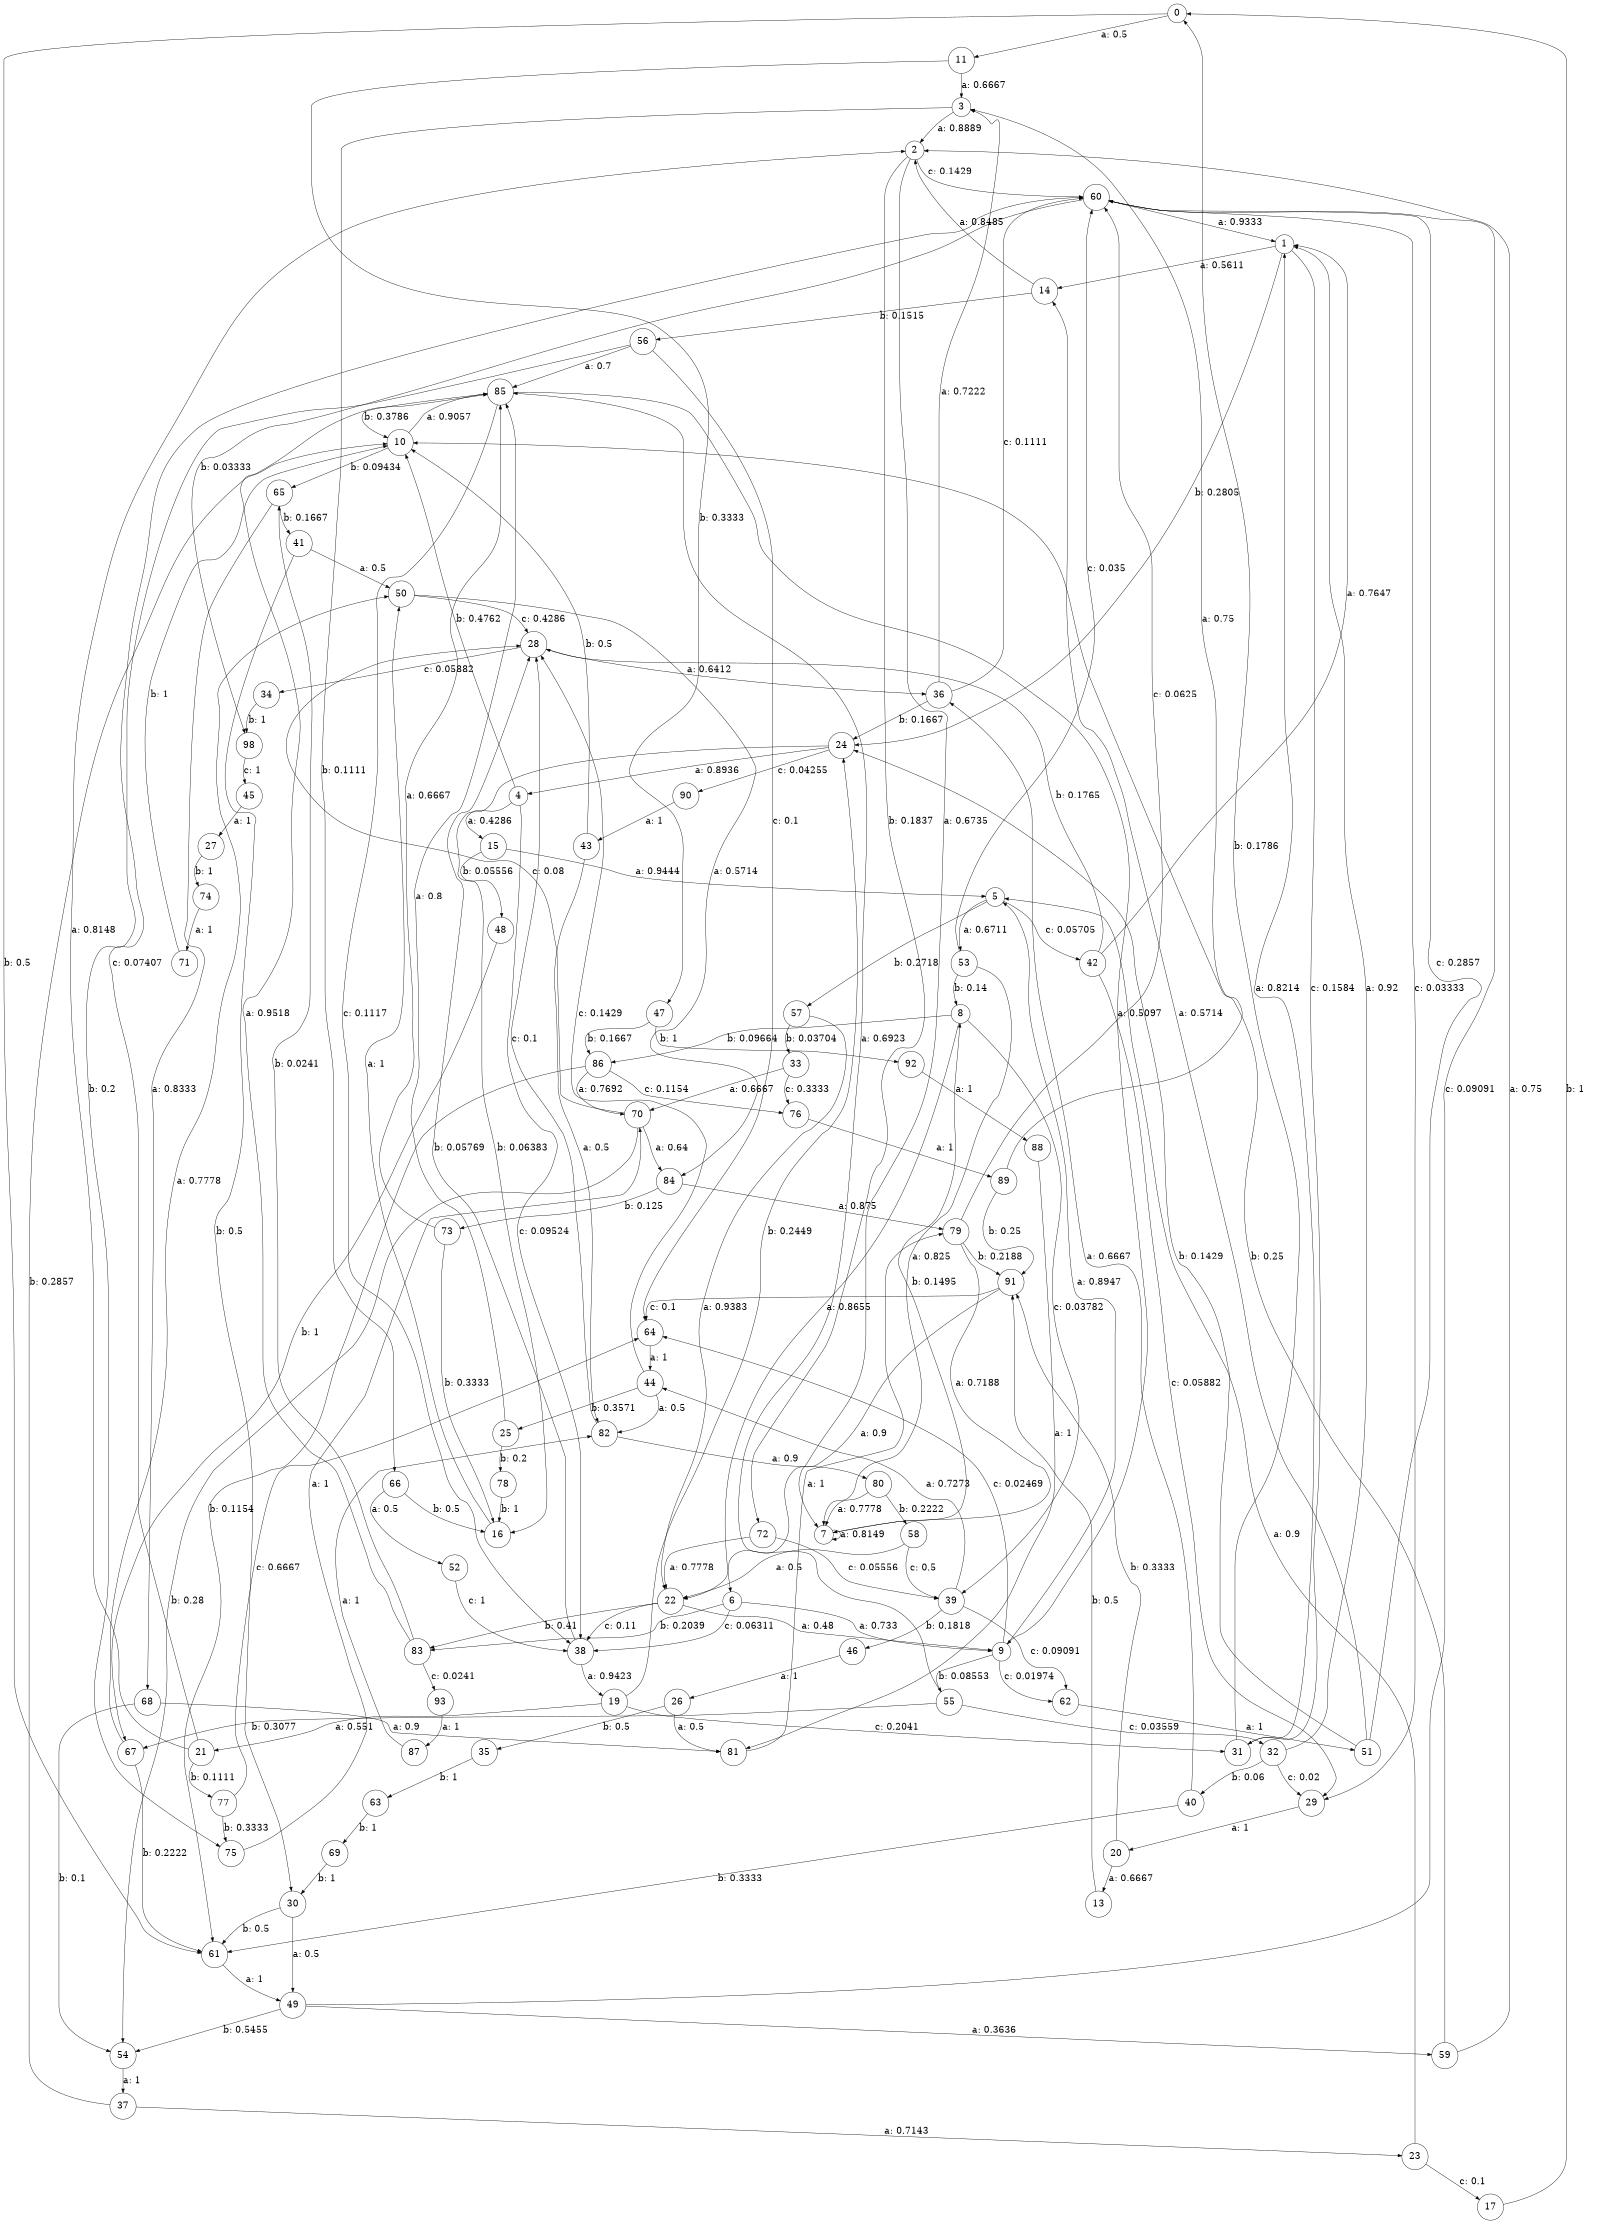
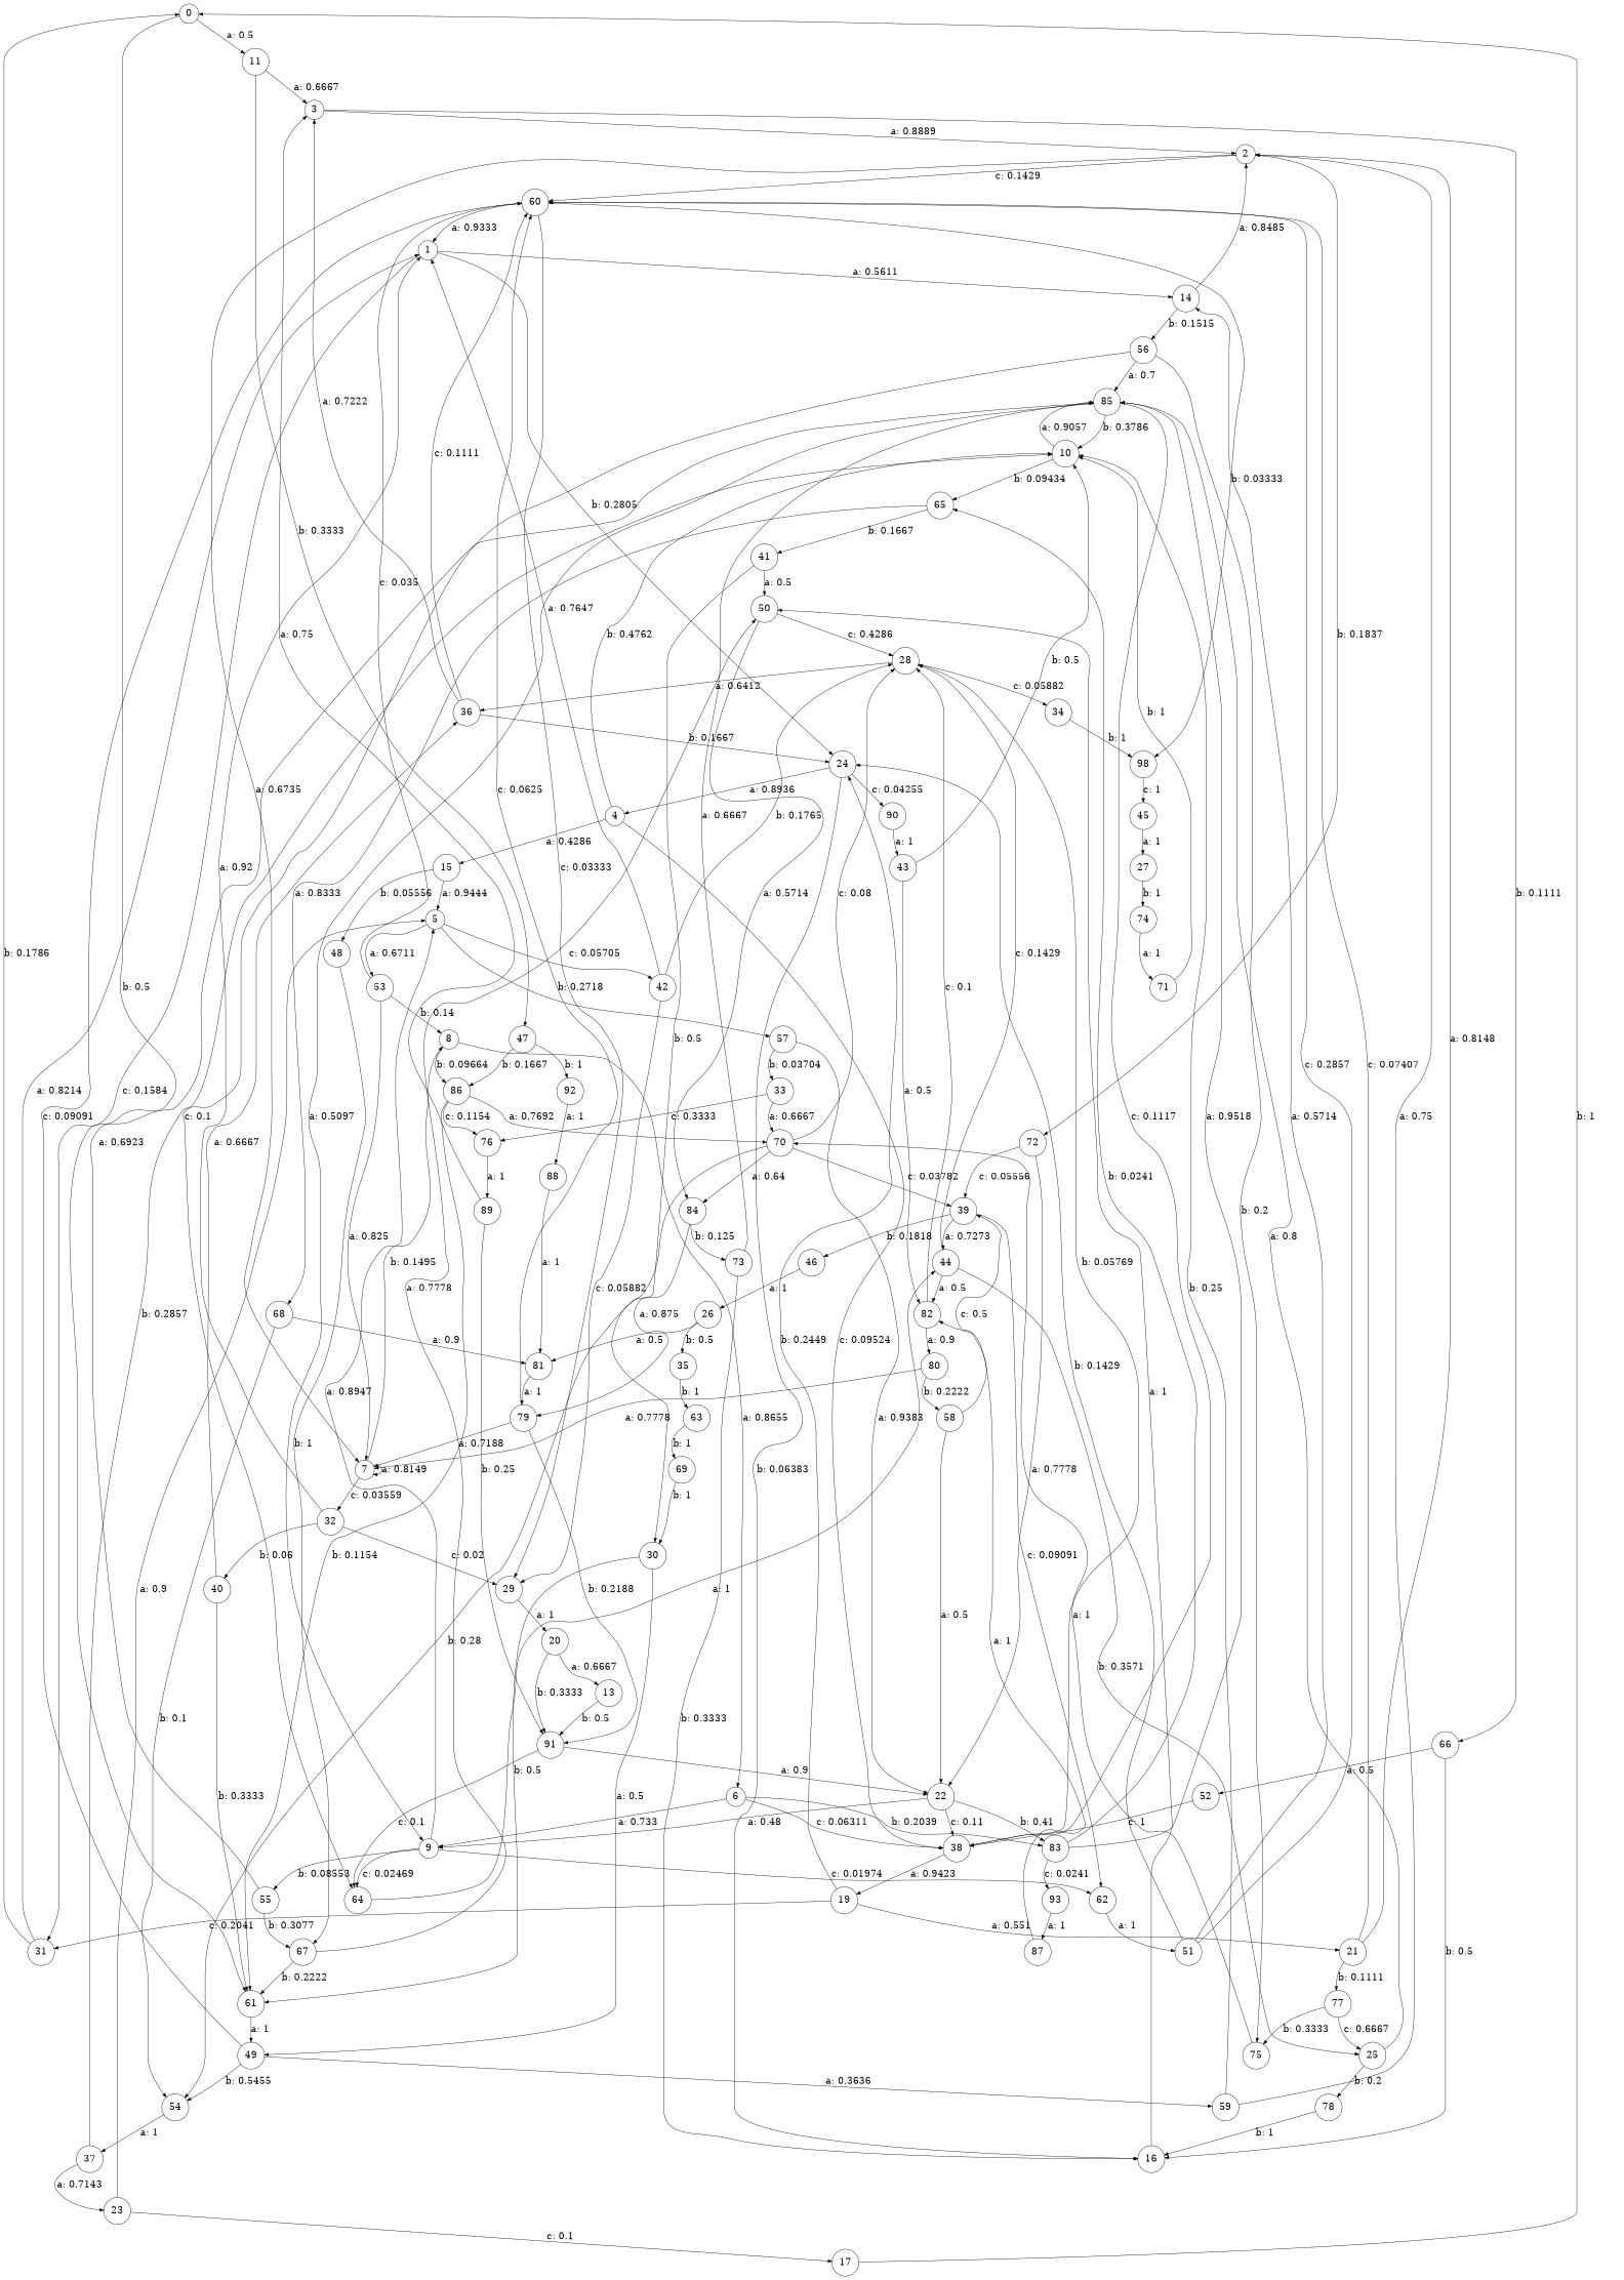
  digraph {
    node [fontsize=24 shape=circle]
    edge [fontsize=24]
    0
    11
    61
    3
    47
    49
    2
    66
    86
    92
    60
    59
    54
    1
    14
    24
    31
    56
    4
    16
    90
    7
    72
    85
    64
    75
    15
    10
    38
    50
    43
    8
    32
    39
    22
    n36 [label=98]
    29
    6
    40
    70
    76
    62
    44
    46
    9
    83
    45
    20
    52
    5
    48
    65
    19
    28
    53
    57
    42
    67
    41
    68
    21
    36
    34
    33
    55
    93
    51
    87
    84
    89
    25
    82
    26
    30
    81
    88
    13
    91
    79
    73
    17
    27
    74
    77
    23
    78
    35
    63
    69
    71
    37
    80
    58
    0 -> 11 [label="a: 0.5      "]
    0 -> 61 [label="b: 0.5      "]
    11 -> 3 [label="a: 0.6667   "]
    11 -> 47 [label="b: 0.3333   "]
    61 -> 49 [label="a: 1        "]
    3 -> 2 [label="a: 0.8889   "]
    3 -> 66 [label="b: 0.1111   "]
    47 -> 86 [label="b: 0.1667   "]
    47 -> 92 [label="b: 1        "]
    49 -> 60 [label="c: 0.09091  "]
    49 -> 59 [label="a: 0.3636   "]
    49 -> 54 [label="b: 0.5455   "]
    2 -> 60 [label="c: 0.1429   "]
    2 -> 7 [label="a: 0.6735   "]
    2 -> 72 [label="b: 0.1837   "]
    66 -> 16 [label="b: 0.5      "]
    66 -> 52 [label="a: 0.5      "]
    86 -> 61 [label="b: 0.1154   "]
    86 -> 70 [label="a: 0.7692   "]
    86 -> 76 [label="c: 0.1154   "]
    92 -> 88 [label="a: 1        "]
    60 -> 1 [label="a: 0.9333   "]
    60 -> n36 [label="b: 0.03333  "]
    60 -> 29 [label="c: 0.03333  "]
    59 -> 2 [label="a: 0.75     "]
    59 -> 10 [label="b: 0.25     "]
    54 -> 37 [label="a: 1        "]
    1 -> 14 [label="a: 0.5611   "]
    1 -> 24 [label="b: 0.2805   "]
    1 -> 31 [label="c: 0.1584   "]
    14 -> 2 [label="a: 0.8485   "]
    14 -> 56 [label="b: 0.1515   "]
    24 -> 4 [label="a: 0.8936   "]
    24 -> 16 [label="b: 0.06383  "]
    24 -> 90 [label="c: 0.04255  "]
    31 -> 0 [label="b: 0.1786   "]
    31 -> 1 [label="a: 0.8214   "]
    56 -> 85 [label="a: 0.7      "]
    56 -> 64 [label="c: 0.1      "]
    56 -> 75 [label="b: 0.2      "]
    4 -> 15 [label="a: 0.4286   "]
    4 -> 10 [label="b: 0.4762   "]
    4 -> 38 [label="c: 0.09524  "]
    16 -> 50 [label="a: 1        "]
    90 -> 43 [label="a: 1        "]
    7 -> 7 [label="a: 0.8149   "]
    7 -> 8 [label="b: 0.1495   "]
-   55 -> 32 [label="c: 0.03559  "]
+   7 -> 32 [label="c: 0.03559  "]
    72 -> 39 [label="c: 0.05556  "]
    72 -> 22 [label="a: 0.7778   "]
    85 -> 10 [label="b: 0.3786   "]
    85 -> 38 [label="c: 0.1117   "]
    85 -> 9 [label="a: 0.5097   "]
    64 -> 44 [label="a: 1        "]
    75 -> 70 [label="a: 1        "]
    15 -> 5 [label="a: 0.9444   "]
    15 -> 48 [label="b: 0.05556  "]
    10 -> 85 [label="a: 0.9057   "]
    10 -> 65 [label="b: 0.09434  "]
    38 -> 19 [label="a: 0.9423   "]
    38 -> 28 [label="b: 0.05769  "]
    50 -> 28 [label="c: 0.4286   "]
    50 -> 84 [label="a: 0.5714   "]
    43 -> 10 [label="b: 0.5      "]
    43 -> 82 [label="a: 0.5      "]
    8 -> 86 [label="b: 0.09664  "]
-   8 -> 39 [label="c: 0.03782  "]
+   70 -> 39 [label="c: 0.03782  "]
    8 -> 6 [label="a: 0.8655   "]
    32 -> 1 [label="a: 0.92     "]
    32 -> 29 [label="c: 0.02     "]
    32 -> 40 [label="b: 0.06     "]
    39 -> 62 [label="c: 0.09091  "]
    39 -> 44 [label="a: 0.7273   "]
    39 -> 46 [label="b: 0.1818   "]
    22 -> 38 [label="c: 0.11     "]
    22 -> 9 [label="a: 0.48     "]
    22 -> 83 [label="b: 0.41     "]
    n36 -> 45 [label="c: 1        "]
    29 -> 20 [label="a: 1        "]
    6 -> 38 [label="c: 0.06311  "]
    6 -> 9 [label="a: 0.733    "]
    6 -> 83 [label="b: 0.2039   "]
    40 -> 61 [label="b: 0.3333   "]
    40 -> 36 [label="a: 0.6667   "]
    70 -> 54 [label="b: 0.28     "]
    70 -> 28 [label="c: 0.08     "]
    70 -> 84 [label="a: 0.64     "]
    76 -> 89 [label="a: 1        "]
    62 -> 51 [label="a: 1        "]
    44 -> 28 [label="c: 0.1429   "]
    44 -> 25 [label="b: 0.3571   "]
    44 -> 82 [label="a: 0.5      "]
    46 -> 26 [label="a: 1        "]
    9 -> 64 [label="c: 0.02469  "]
    9 -> 62 [label="c: 0.01974  "]
    9 -> 5 [label="a: 0.8947   "]
    9 -> 55 [label="b: 0.08553  "]
    83 -> 85 [label="a: 0.9518   "]
    83 -> 65 [label="b: 0.0241   "]
    83 -> 93 [label="c: 0.0241   "]
    45 -> 27 [label="a: 1        "]
    20 -> 13 [label="a: 0.6667   "]
    20 -> 91 [label="b: 0.3333   "]
    52 -> 38 [label="c: 1        "]
    5 -> 53 [label="a: 0.6711   "]
    5 -> 57 [label="b: 0.2718   "]
    5 -> 42 [label="c: 0.05705  "]
    48 -> 67 [label="b: 1        "]
    65 -> 41 [label="b: 0.1667   "]
    65 -> 68 [label="a: 0.8333   "]
    19 -> 24 [label="b: 0.2449   "]
    19 -> 31 [label="c: 0.2041   "]
    19 -> 21 [label="a: 0.551    "]
    28 -> 36 [label="a: 0.6412   "]
    28 -> 34 [label="c: 0.05882  "]
    53 -> 60 [label="c: 0.035    "]
    53 -> 7 [label="a: 0.825    "]
    53 -> 8 [label="b: 0.14     "]
    57 -> 22 [label="a: 0.9383   "]
    57 -> 33 [label="b: 0.03704  "]
    42 -> 1 [label="a: 0.7647   "]
    42 -> 29 [label="c: 0.05882  "]
    42 -> 28 [label="b: 0.1765   "]
    67 -> 61 [label="b: 0.2222   "]
    67 -> 50 [label="a: 0.7778   "]
    41 -> 50 [label="a: 0.5      "]
    41 -> 30 [label="b: 0.5      "]
    68 -> 54 [label="b: 0.1      "]
    68 -> 81 [label="a: 0.9      "]
    21 -> 2 [label="a: 0.8148   "]
    21 -> 60 [label="c: 0.07407  "]
    21 -> 77 [label="b: 0.1111   "]
    36 -> 3 [label="a: 0.7222   "]
    36 -> 60 [label="c: 0.1111   "]
    36 -> 24 [label="b: 0.1667   "]
    34 -> n36 [label="b: 1        "]
    33 -> 70 [label="a: 0.6667   "]
    33 -> 76 [label="c: 0.3333   "]
    55 -> 85 [label="a: 0.6923   "]
    55 -> 67 [label="b: 0.3077   "]
    93 -> 87 [label="a: 1        "]
    51 -> 60 [label="c: 0.2857   "]
    51 -> 14 [label="a: 0.5714   "]
    51 -> 24 [label="b: 0.1429   "]
    87 -> 82 [label="a: 1        "]
    84 -> 79 [label="a: 0.875    "]
    84 -> 73 [label="b: 0.125    "]
    89 -> 3 [label="a: 0.75     "]
    89 -> 91 [label="b: 0.25     "]
    25 -> 85 [label="a: 0.8      "]
    25 -> 78 [label="b: 0.2      "]
    82 -> 28 [label="c: 0.1      "]
    82 -> 80 [label="a: 0.9      "]
    26 -> 81 [label="a: 0.5      "]
    26 -> 35 [label="b: 0.5      "]
    30 -> 61 [label="b: 0.5      "]
    30 -> 49 [label="a: 0.5      "]
    81 -> 79 [label="a: 1        "]
    88 -> 81 [label="a: 1        "]
    13 -> 91 [label="b: 0.5      "]
    91 -> 64 [label="c: 0.1      "]
    91 -> 22 [label="a: 0.9      "]
    79 -> 60 [label="c: 0.0625   "]
    79 -> 7 [label="a: 0.7188   "]
    79 -> 91 [label="b: 0.2188   "]
    73 -> 16 [label="b: 0.3333   "]
    73 -> 85 [label="a: 0.6667   "]
    17 -> 0 [label="b: 1        "]
    27 -> 74 [label="b: 1        "]
    74 -> 71 [label="a: 1        "]
-   77 -> 64 [label="c: 0.6667   "]
+   77 -> 25 [label="c: 0.6667   "]
    77 -> 75 [label="b: 0.3333   "]
    23 -> 5 [label="a: 0.9      "]
    23 -> 17 [label="c: 0.1      "]
    78 -> 16 [label="b: 1        "]
    35 -> 63 [label="b: 1        "]
    63 -> 69 [label="b: 1        "]
    69 -> 30 [label="b: 1        "]
    71 -> 10 [label="b: 1        "]
    37 -> 10 [label="b: 0.2857   "]
    37 -> 23 [label="a: 0.7143   "]
    80 -> 7 [label="a: 0.7778   "]
    80 -> 58 [label="b: 0.2222   "]
    58 -> 39 [label="c: 0.5      "]
    58 -> 22 [label="a: 0.5      "]
  }
